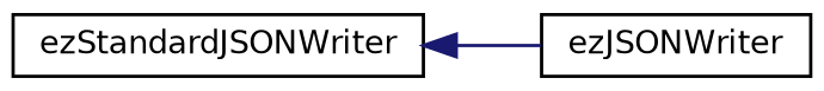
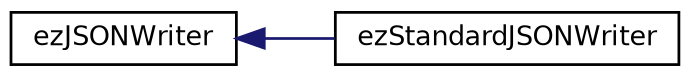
  digraph {
    rankdir=LR
    node [color=black fillcolor=white fontname=Helvetica fontsize=10 shape=record style=filled]
    n1 [height=0.2 label=ezJSONWriter width=0.4]
    n2 [height=0.2 label=ezStandardJSONWriter width=0.4]
-   n2 -> n1 [color=midnightblue dir=back fontname=Helvetica fontsize=10 labelfontname=Helvetica labelfontsize=10 style=solid]
+   n1 -> n2 [color=midnightblue dir=back fontname=Helvetica fontsize=10 labelfontname=Helvetica labelfontsize=10 style=solid]
  }
